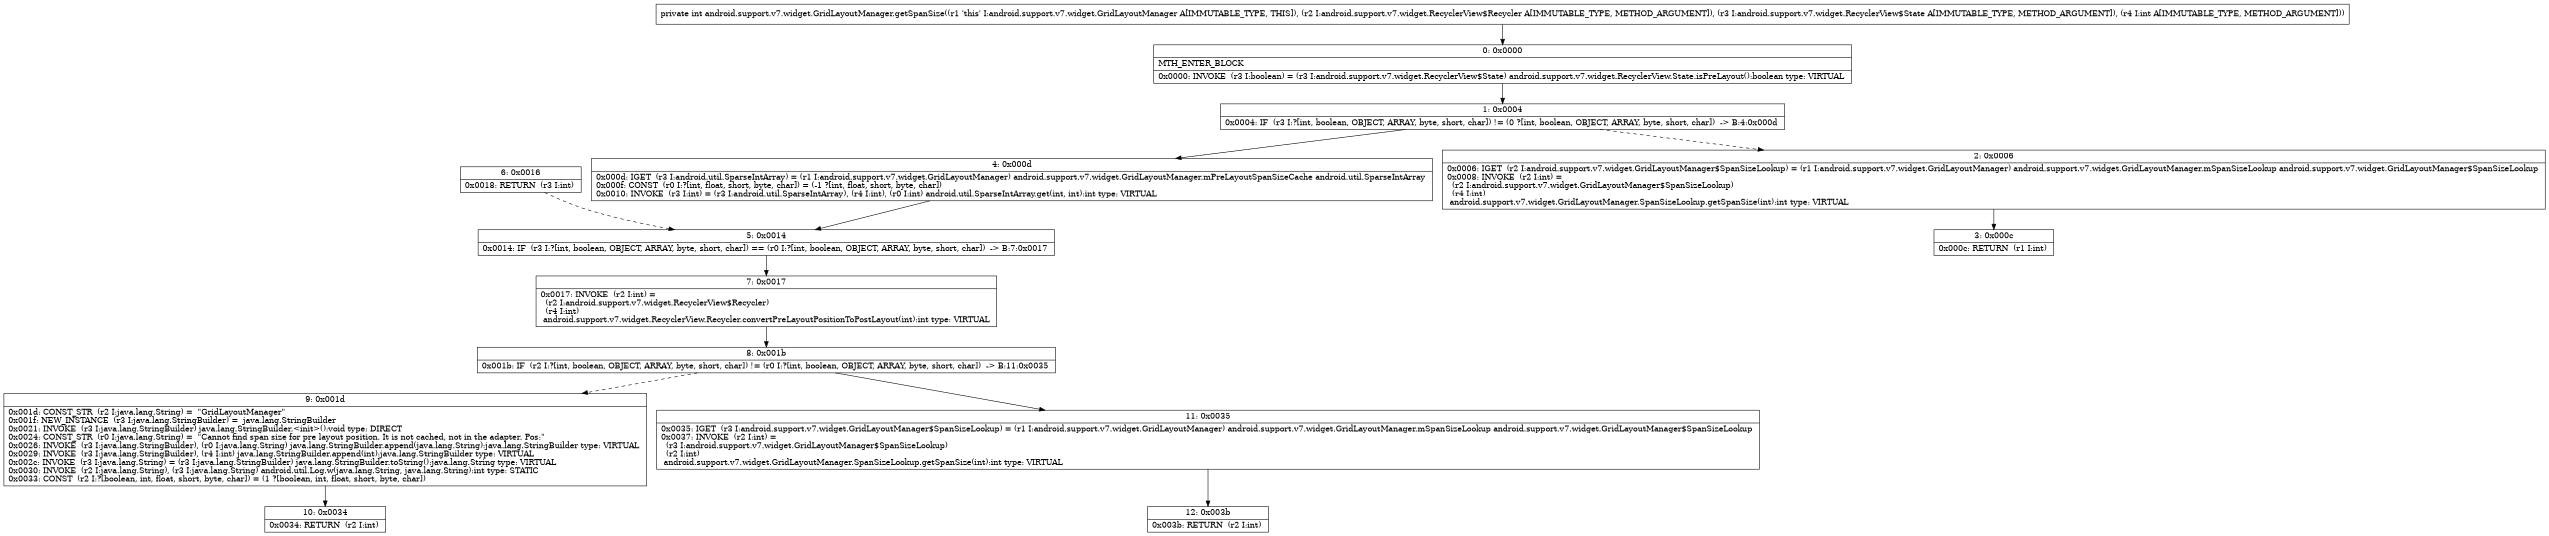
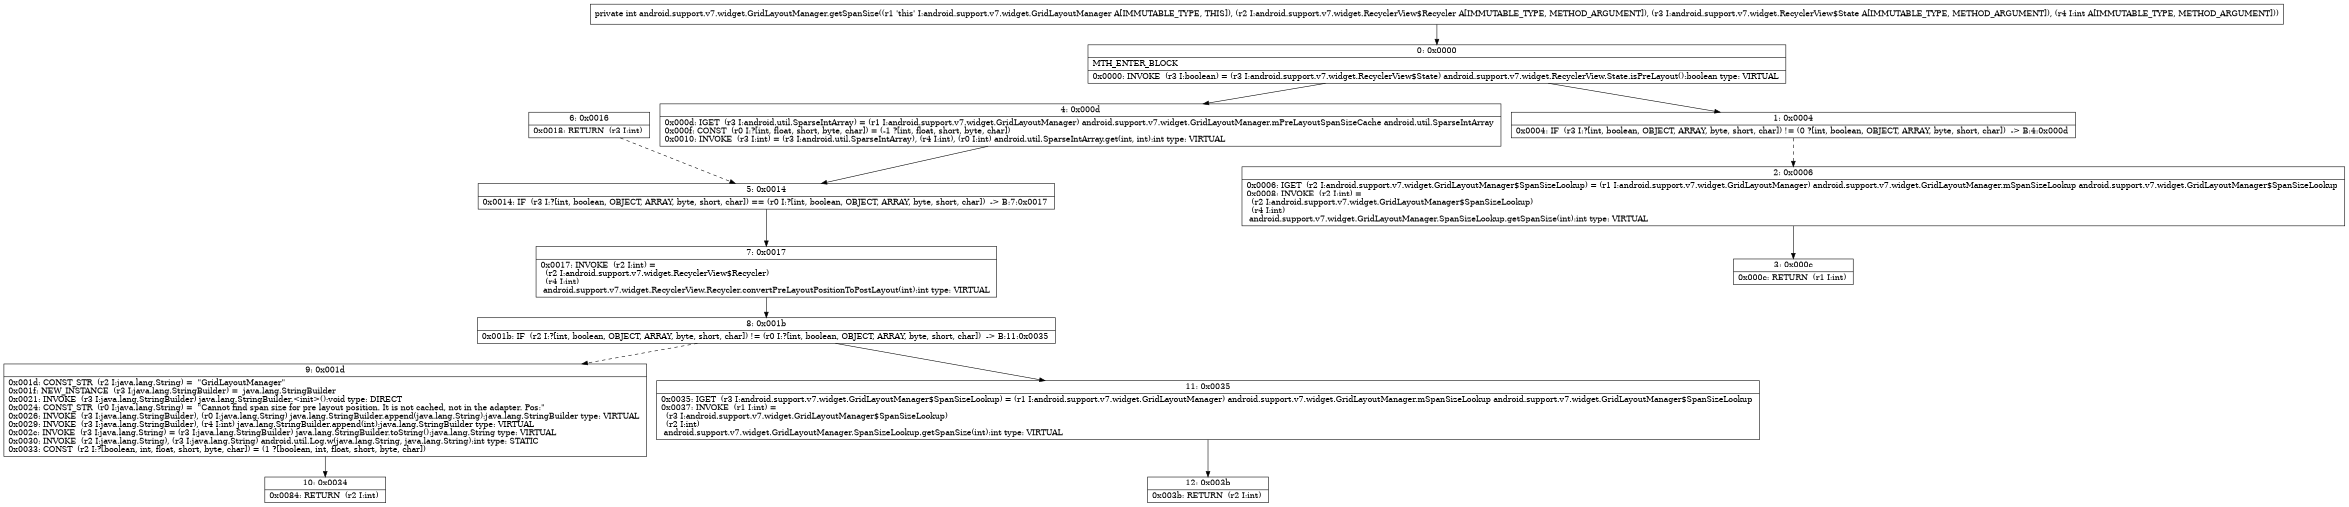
  digraph {
    node [shape=record]
    n1 [label="{0\:\ 0x0000|MTH_ENTER_BLOCK\l|0x0000: INVOKE  (r3 I:boolean) = (r3 I:android.support.v7.widget.RecyclerView$State) android.support.v7.widget.RecyclerView.State.isPreLayout():boolean type: VIRTUAL \l}"]
    n2 [label="{1\:\ 0x0004|0x0004: IF  (r3 I:?[int, boolean, OBJECT, ARRAY, byte, short, char]) != (0 ?[int, boolean, OBJECT, ARRAY, byte, short, char])  \-\> B:4:0x000d \l}"]
    n3 [label="{2\:\ 0x0006|0x0006: IGET  (r2 I:android.support.v7.widget.GridLayoutManager$SpanSizeLookup) = (r1 I:android.support.v7.widget.GridLayoutManager) android.support.v7.widget.GridLayoutManager.mSpanSizeLookup android.support.v7.widget.GridLayoutManager$SpanSizeLookup \l0x0008: INVOKE  (r2 I:int) = \l  (r2 I:android.support.v7.widget.GridLayoutManager$SpanSizeLookup)\l  (r4 I:int)\l android.support.v7.widget.GridLayoutManager.SpanSizeLookup.getSpanSize(int):int type: VIRTUAL \l}"]
    n4 [label="{4\:\ 0x000d|0x000d: IGET  (r3 I:android.util.SparseIntArray) = (r1 I:android.support.v7.widget.GridLayoutManager) android.support.v7.widget.GridLayoutManager.mPreLayoutSpanSizeCache android.util.SparseIntArray \l0x000f: CONST  (r0 I:?[int, float, short, byte, char]) = (\-1 ?[int, float, short, byte, char]) \l0x0010: INVOKE  (r3 I:int) = (r3 I:android.util.SparseIntArray), (r4 I:int), (r0 I:int) android.util.SparseIntArray.get(int, int):int type: VIRTUAL \l}"]
    n5 [label="{3\:\ 0x000c|0x000c: RETURN  (r1 I:int) \l}"]
    n6 [label="{5\:\ 0x0014|0x0014: IF  (r3 I:?[int, boolean, OBJECT, ARRAY, byte, short, char]) == (r0 I:?[int, boolean, OBJECT, ARRAY, byte, short, char])  \-\> B:7:0x0017 \l}"]
    n7 [label="{7\:\ 0x0017|0x0017: INVOKE  (r2 I:int) = \l  (r2 I:android.support.v7.widget.RecyclerView$Recycler)\l  (r4 I:int)\l android.support.v7.widget.RecyclerView.Recycler.convertPreLayoutPositionToPostLayout(int):int type: VIRTUAL \l}"]
    n8 [label="{6\:\ 0x0016|0x0018: RETURN  (r3 I:int) \l}"]
    n9 [label="{8\:\ 0x001b|0x001b: IF  (r2 I:?[int, boolean, OBJECT, ARRAY, byte, short, char]) != (r0 I:?[int, boolean, OBJECT, ARRAY, byte, short, char])  \-\> B:11:0x0035 \l}"]
    n10 [label="{9\:\ 0x001d|0x001d: CONST_STR  (r2 I:java.lang.String) =  \"GridLayoutManager\" \l0x001f: NEW_INSTANCE  (r3 I:java.lang.StringBuilder) =  java.lang.StringBuilder \l0x0021: INVOKE  (r3 I:java.lang.StringBuilder) java.lang.StringBuilder.\<init\>():void type: DIRECT \l0x0024: CONST_STR  (r0 I:java.lang.String) =  \"Cannot find span size for pre layout position. It is not cached, not in the adapter. Pos:\" \l0x0026: INVOKE  (r3 I:java.lang.StringBuilder), (r0 I:java.lang.String) java.lang.StringBuilder.append(java.lang.String):java.lang.StringBuilder type: VIRTUAL \l0x0029: INVOKE  (r3 I:java.lang.StringBuilder), (r4 I:int) java.lang.StringBuilder.append(int):java.lang.StringBuilder type: VIRTUAL \l0x002c: INVOKE  (r3 I:java.lang.String) = (r3 I:java.lang.StringBuilder) java.lang.StringBuilder.toString():java.lang.String type: VIRTUAL \l0x0030: INVOKE  (r2 I:java.lang.String), (r3 I:java.lang.String) android.util.Log.w(java.lang.String, java.lang.String):int type: STATIC \l0x0033: CONST  (r2 I:?[boolean, int, float, short, byte, char]) = (1 ?[boolean, int, float, short, byte, char]) \l}"]
-   n11 [label="{11\:\ 0x0035|0x0035: IGET  (r3 I:android.support.v7.widget.GridLayoutManager$SpanSizeLookup) = (r1 I:android.support.v7.widget.GridLayoutManager) android.support.v7.widget.GridLayoutManager.mSpanSizeLookup android.support.v7.widget.GridLayoutManager$SpanSizeLookup \l0x0037: INVOKE  (r2 I:int) = \l  (r3 I:android.support.v7.widget.GridLayoutManager$SpanSizeLookup)\l  (r2 I:int)\l android.support.v7.widget.GridLayoutManager.SpanSizeLookup.getSpanSize(int):int type: VIRTUAL \l}"]
-   n12 [label="{10\:\ 0x0034|0x0034: RETURN  (r2 I:int) \l}"]
+   n11 [label="{11\:\ 0x0035|0x0035: IGET  (r3 I:android.support.v7.widget.GridLayoutManager$SpanSizeLookup) = (r1 I:android.support.v7.widget.GridLayoutManager) android.support.v7.widget.GridLayoutManager.mSpanSizeLookup android.support.v7.widget.GridLayoutManager$SpanSizeLookup \l0x0037: INVOKE  (r1 I:int) = \l  (r3 I:android.support.v7.widget.GridLayoutManager$SpanSizeLookup)\l  (r2 I:int)\l android.support.v7.widget.GridLayoutManager.SpanSizeLookup.getSpanSize(int):int type: VIRTUAL \l}"]
+   n12 [label="{10\:\ 0x0034|0x0084: RETURN  (r2 I:int) \l}"]
    n13 [label="{12\:\ 0x003b|0x003b: RETURN  (r2 I:int) \l}"]
    n14 [label="{private int android.support.v7.widget.GridLayoutManager.getSpanSize((r1 'this' I:android.support.v7.widget.GridLayoutManager A[IMMUTABLE_TYPE, THIS]), (r2 I:android.support.v7.widget.RecyclerView$Recycler A[IMMUTABLE_TYPE, METHOD_ARGUMENT]), (r3 I:android.support.v7.widget.RecyclerView$State A[IMMUTABLE_TYPE, METHOD_ARGUMENT]), (r4 I:int A[IMMUTABLE_TYPE, METHOD_ARGUMENT])) }"]
    n1 -> n2
    n2 -> n3 [style=dashed]
-   n2 -> n4
+   n1 -> n4
    n3 -> n5
    n4 -> n6
    n6 -> n7
    n7 -> n9
    n8 -> n6 [style=dashed]
    n9 -> n10 [style=dashed]
    n9 -> n11
    n10 -> n12
    n11 -> n13
    n14 -> n1
  }
